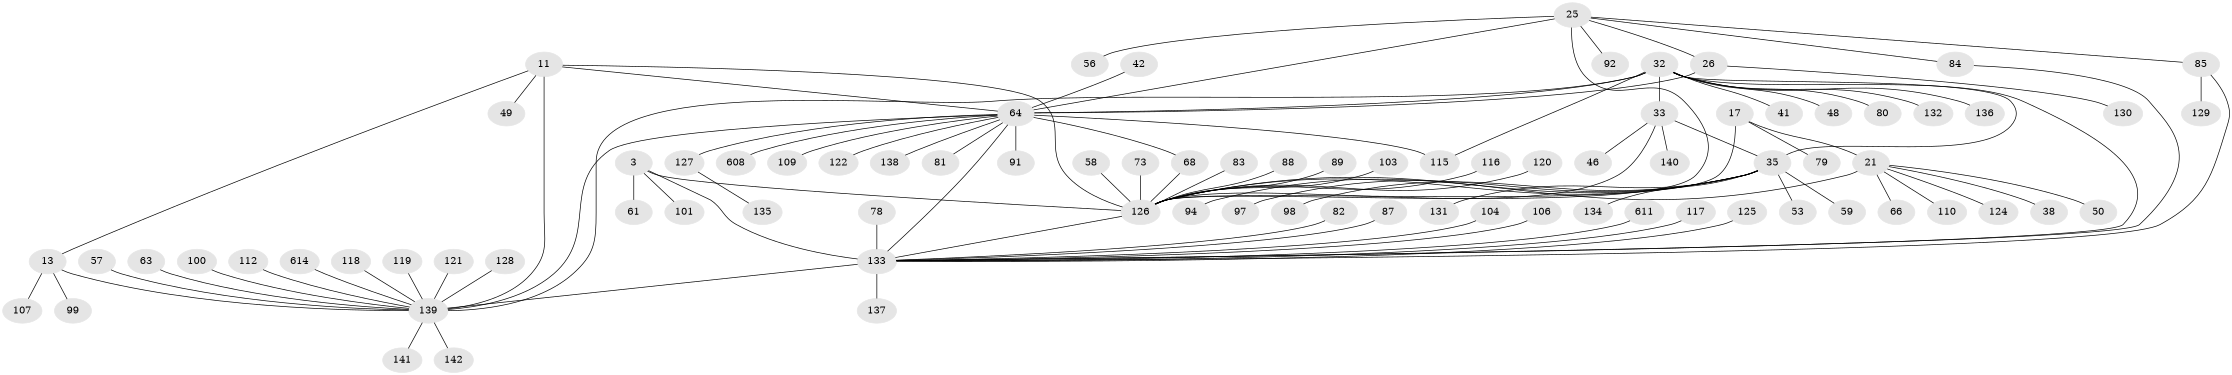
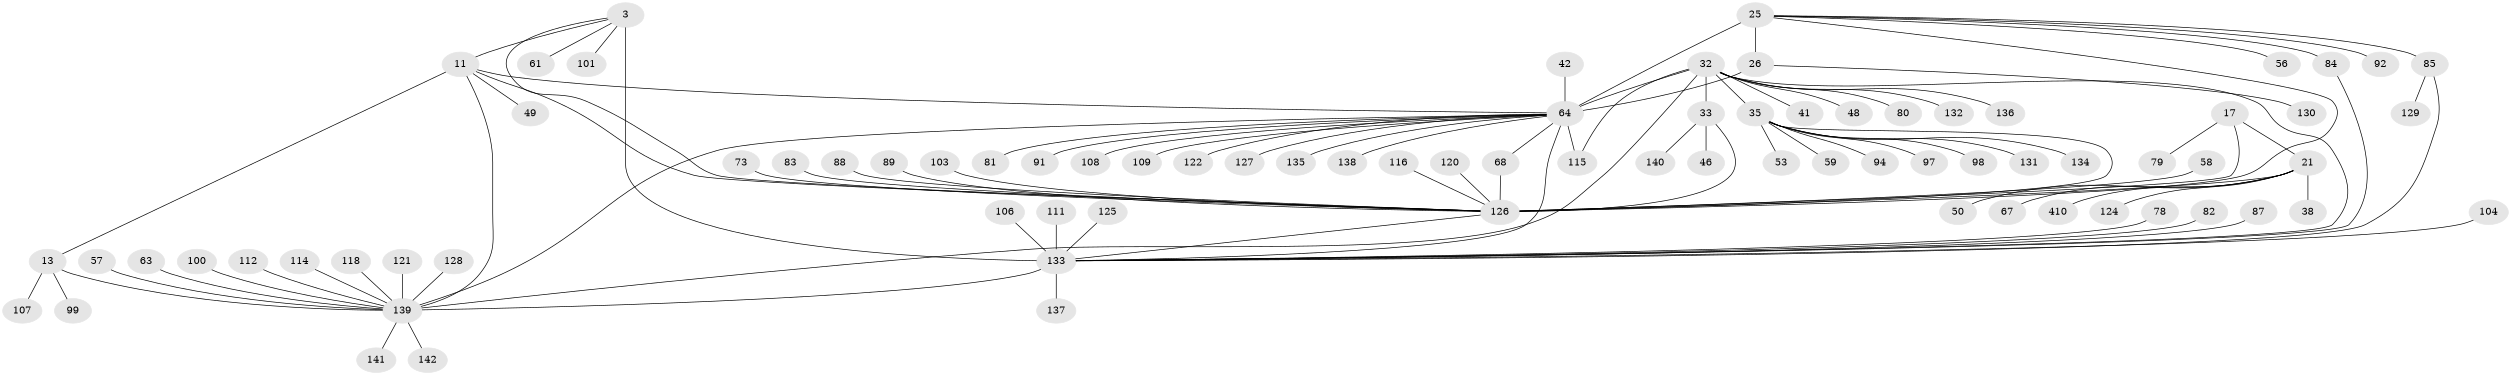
  graph {
    node [color=gray90 style=filled]
    3 [super="+2"]
    11 [super="+8"]
    61
    101
    126 [super="+113+45"]
    133 [super="+44+5+60+7+36+39+40+47+72+74+77"]
    13 [super="+10"]
    49
    64 [super="+28"]
    139 [super="+65+105+14"]
    137
    99
    107
    115 [super="+102"]
    68
    81
    91 [super="+66"]
-   108 [label=608]
+   108
    109 [super="+75"]
    122
    127
    135
    138
    141
    142
    17 [super="+15"]
    21 [super="+16"]
    79
    38
    50
-   67 [label=66]
-   110 [super="+71"]
+   67
+   110 [super="+71" label=410]
    124 [super="+70"]
    25 [super="+24"]
    26 [super="+23"]
    56
    84
    85 [super="+76"]
    92
    130
    129
    32 [super="+29"]
    33 [super="+30"]
    35 [super="+34"]
    41
    48
    80
    132
    136
    46
    140
    53 [super="+51"]
    59
    94
    97 [super="+95"]
    98
    131
    134
    42
    57
    58
    63
    73
    78
    82
    83
    87
    88
    89
    100 [super="+69"]
    103
    104
    106 [super="+96"]
-   111 [super="+62" label=611]
+   111 [super="+62"]
    112
-   114 [label=614]
+   114
    116
-   117
    118
-   119
    120
    121
    125
    128
+   3 -- 11
    3 -- 61
    3 -- 101
    3 -- 126
    3 -- 133 [weight=10]
    11 -- 126 [weight=3]
    11 -- 13 [weight=4]
    11 -- 49
    11 -- 64
    11 -- 139 [weight=7]
    126 -- 133
    133 -- 139 [weight=2]
    133 -- 137
    13 -- 139 [weight=6]
    13 -- 99
    13 -- 107
    64 -- 133
    64 -- 139
    64 -- 115 [weight=2]
    64 -- 68
    64 -- 81
    64 -- 91
    64 -- 108
    64 -- 109
    64 -- 122
    64 -- 127
-   127 -- 135
+   64 -- 135
    64 -- 138
    139 -- 141
    139 -- 142
    68 -- 126
    17 -- 126 [weight=6]
    17 -- 21 [weight=4]
    17 -- 79
    21 -- 126 [weight=6]
    21 -- 38
    21 -- 50
    21 -- 67
    21 -- 110
    21 -- 124
    25 -- 126
    25 -- 64 [weight=6]
    25 -- 26 [weight=4]
    25 -- 56
    25 -- 84
    25 -- 85
    25 -- 92
    26 -- 64 [weight=6]
    26 -- 130
    84 -- 133
    85 -- 133
    85 -- 129
    32 -- 133
    32 -- 64
    32 -- 139
    32 -- 115
    32 -- 33 [weight=4]
    32 -- 35 [weight=6]
    32 -- 41
    32 -- 48
    32 -- 80
    32 -- 132
    32 -- 136
    33 -- 126
-   33 -- 35 [weight=6]
    33 -- 46
    33 -- 140
    35 -- 126
    35 -- 53
    35 -- 59
    35 -- 94
    35 -- 97
    35 -- 98
    35 -- 131
    35 -- 134
    42 -- 64
    57 -- 139
    58 -- 126
    63 -- 139
    73 -- 126
    78 -- 133
    82 -- 133
    83 -- 126
    87 -- 133
    88 -- 126
    89 -- 126
    100 -- 139
    103 -- 126
    104 -- 133
    106 -- 133
    111 -- 133
    112 -- 139
    114 -- 139
    116 -- 126
-   117 -- 133
    118 -- 139
-   119 -- 139
    120 -- 126
    121 -- 139
    125 -- 133
    128 -- 139
  }
